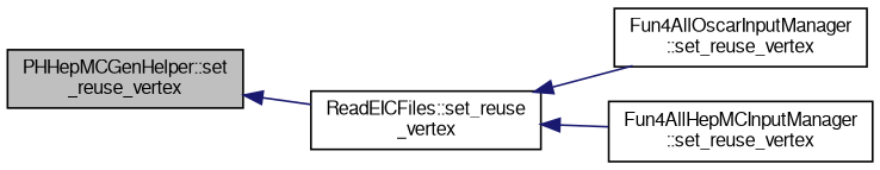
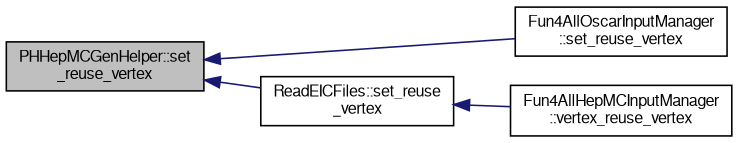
  digraph {
    rankdir=LR
    node [color=black fontname=FreeSans fontsize=10 shape=record]
    edge [color=midnightblue dir=back fontname=FreeSans fontsize=10 labelfontname=FreeSans labelfontsize=10 style=solid]
    n1 [fillcolor=grey75 fontcolor=black height=0.2 label="PHHepMCGenHelper::set\l_reuse_vertex" style=filled width=0.4]
    n2 [height=0.2 label="ReadEICFiles::set_reuse\l_vertex" width=0.4]
    n3 [height=0.2 label="Fun4AllOscarInputManager\l::set_reuse_vertex" width=0.4]
-   n4 [height=0.2 label="Fun4AllHepMCInputManager\l::set_reuse_vertex" width=0.4]
+   n4 [height=0.2 label="Fun4AllHepMCInputManager\l::vertex_reuse_vertex" width=0.4]
    n1 -> n2
-   n2 -> n3
+   n1 -> n3
    n2 -> n4
  }
